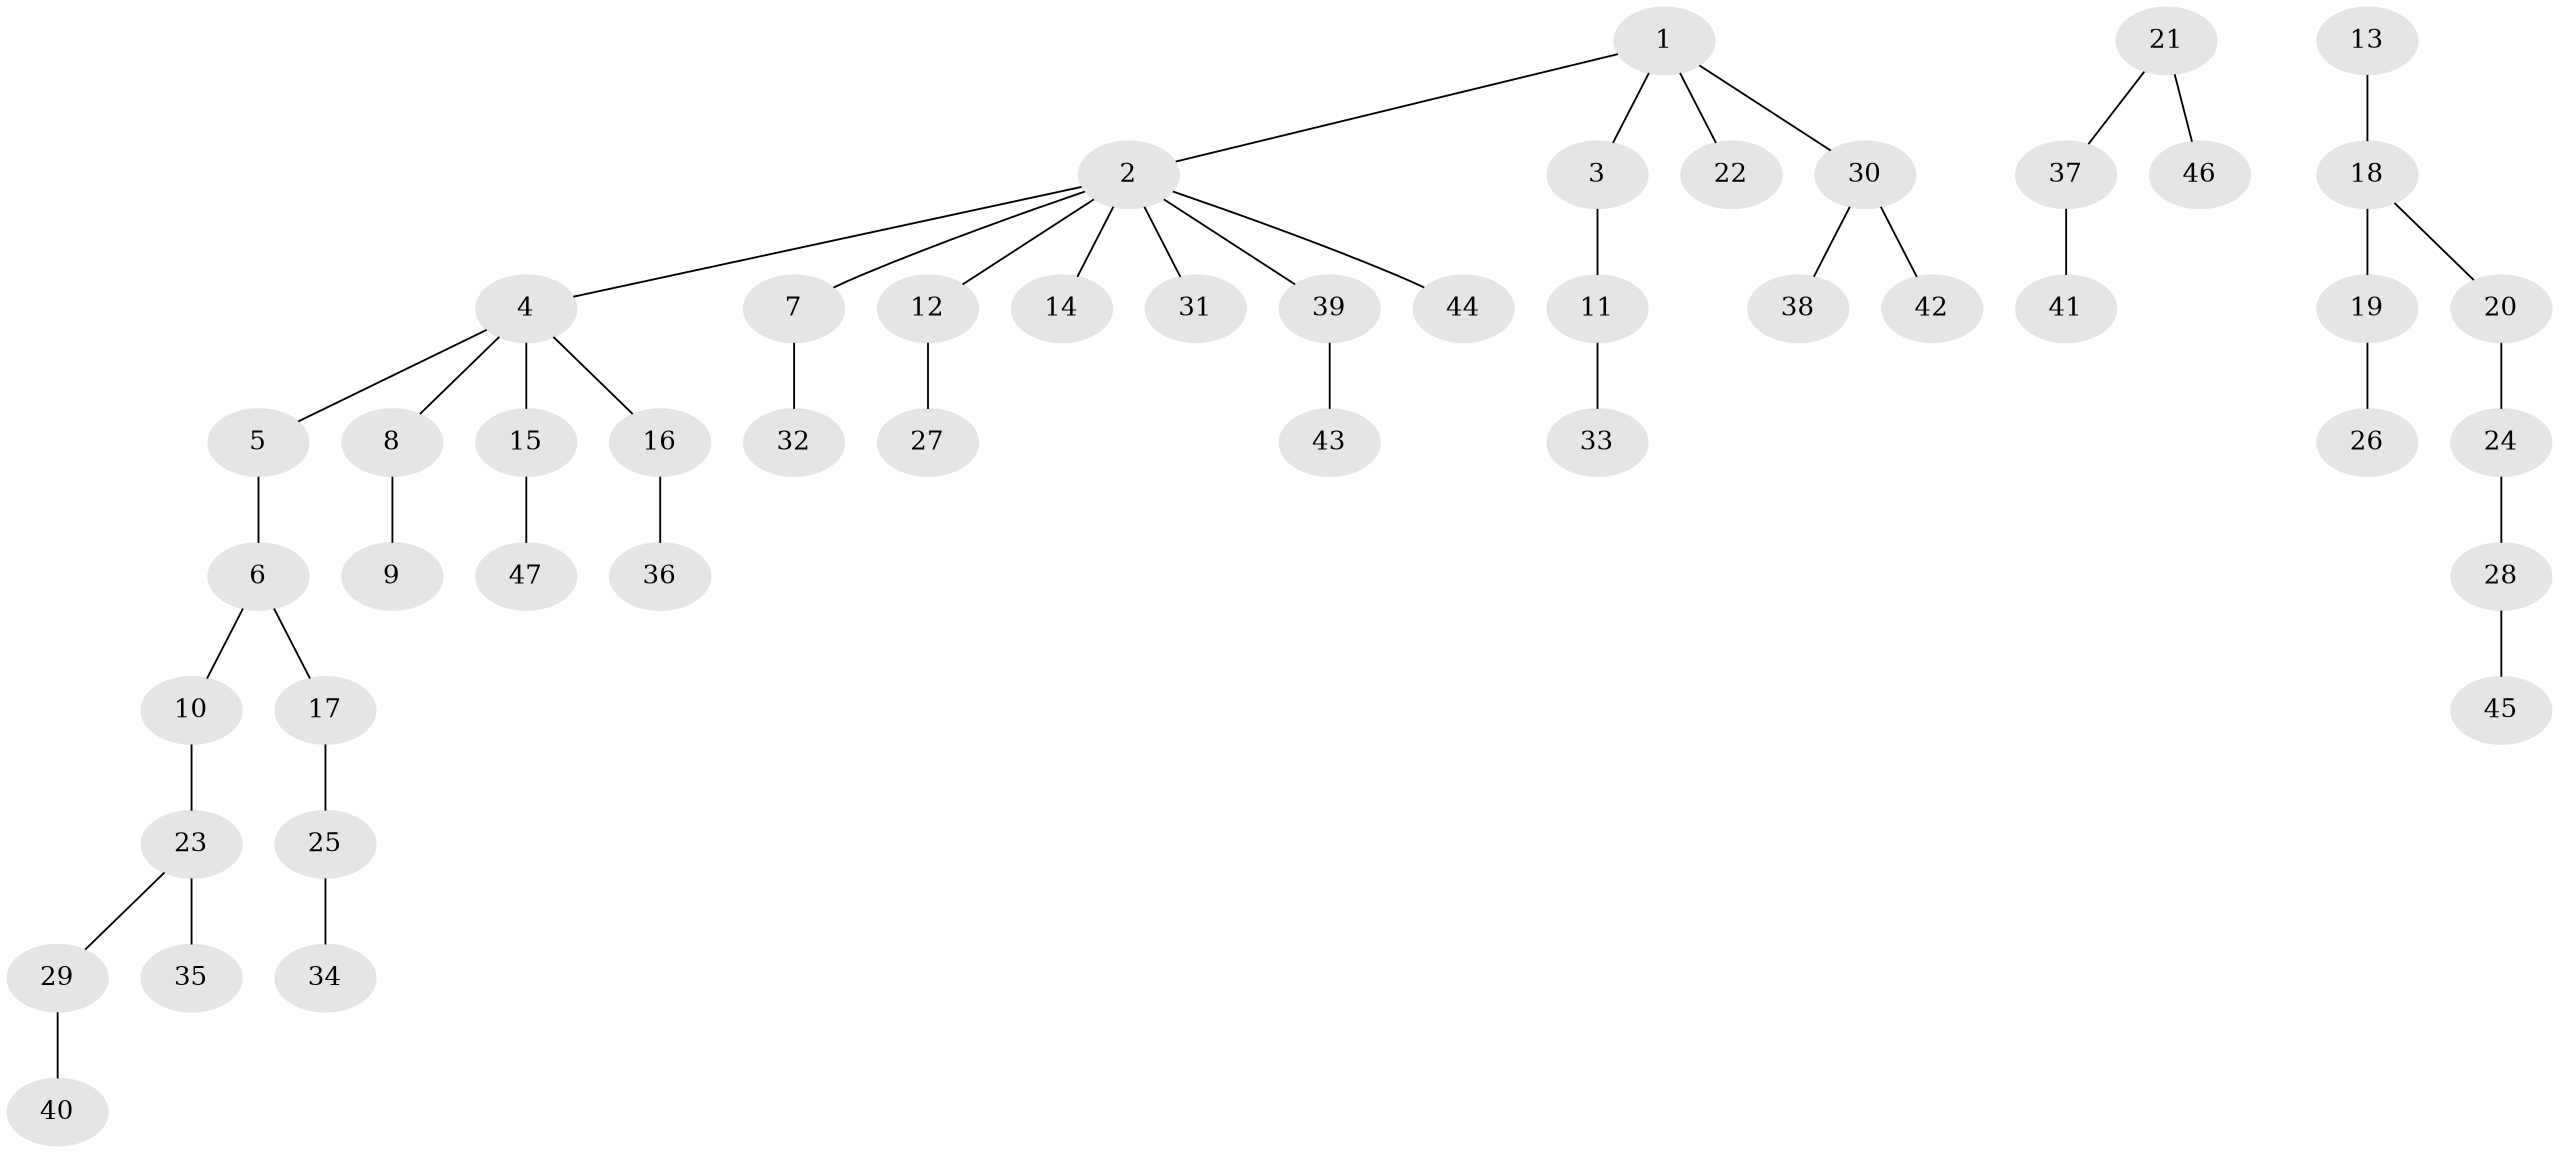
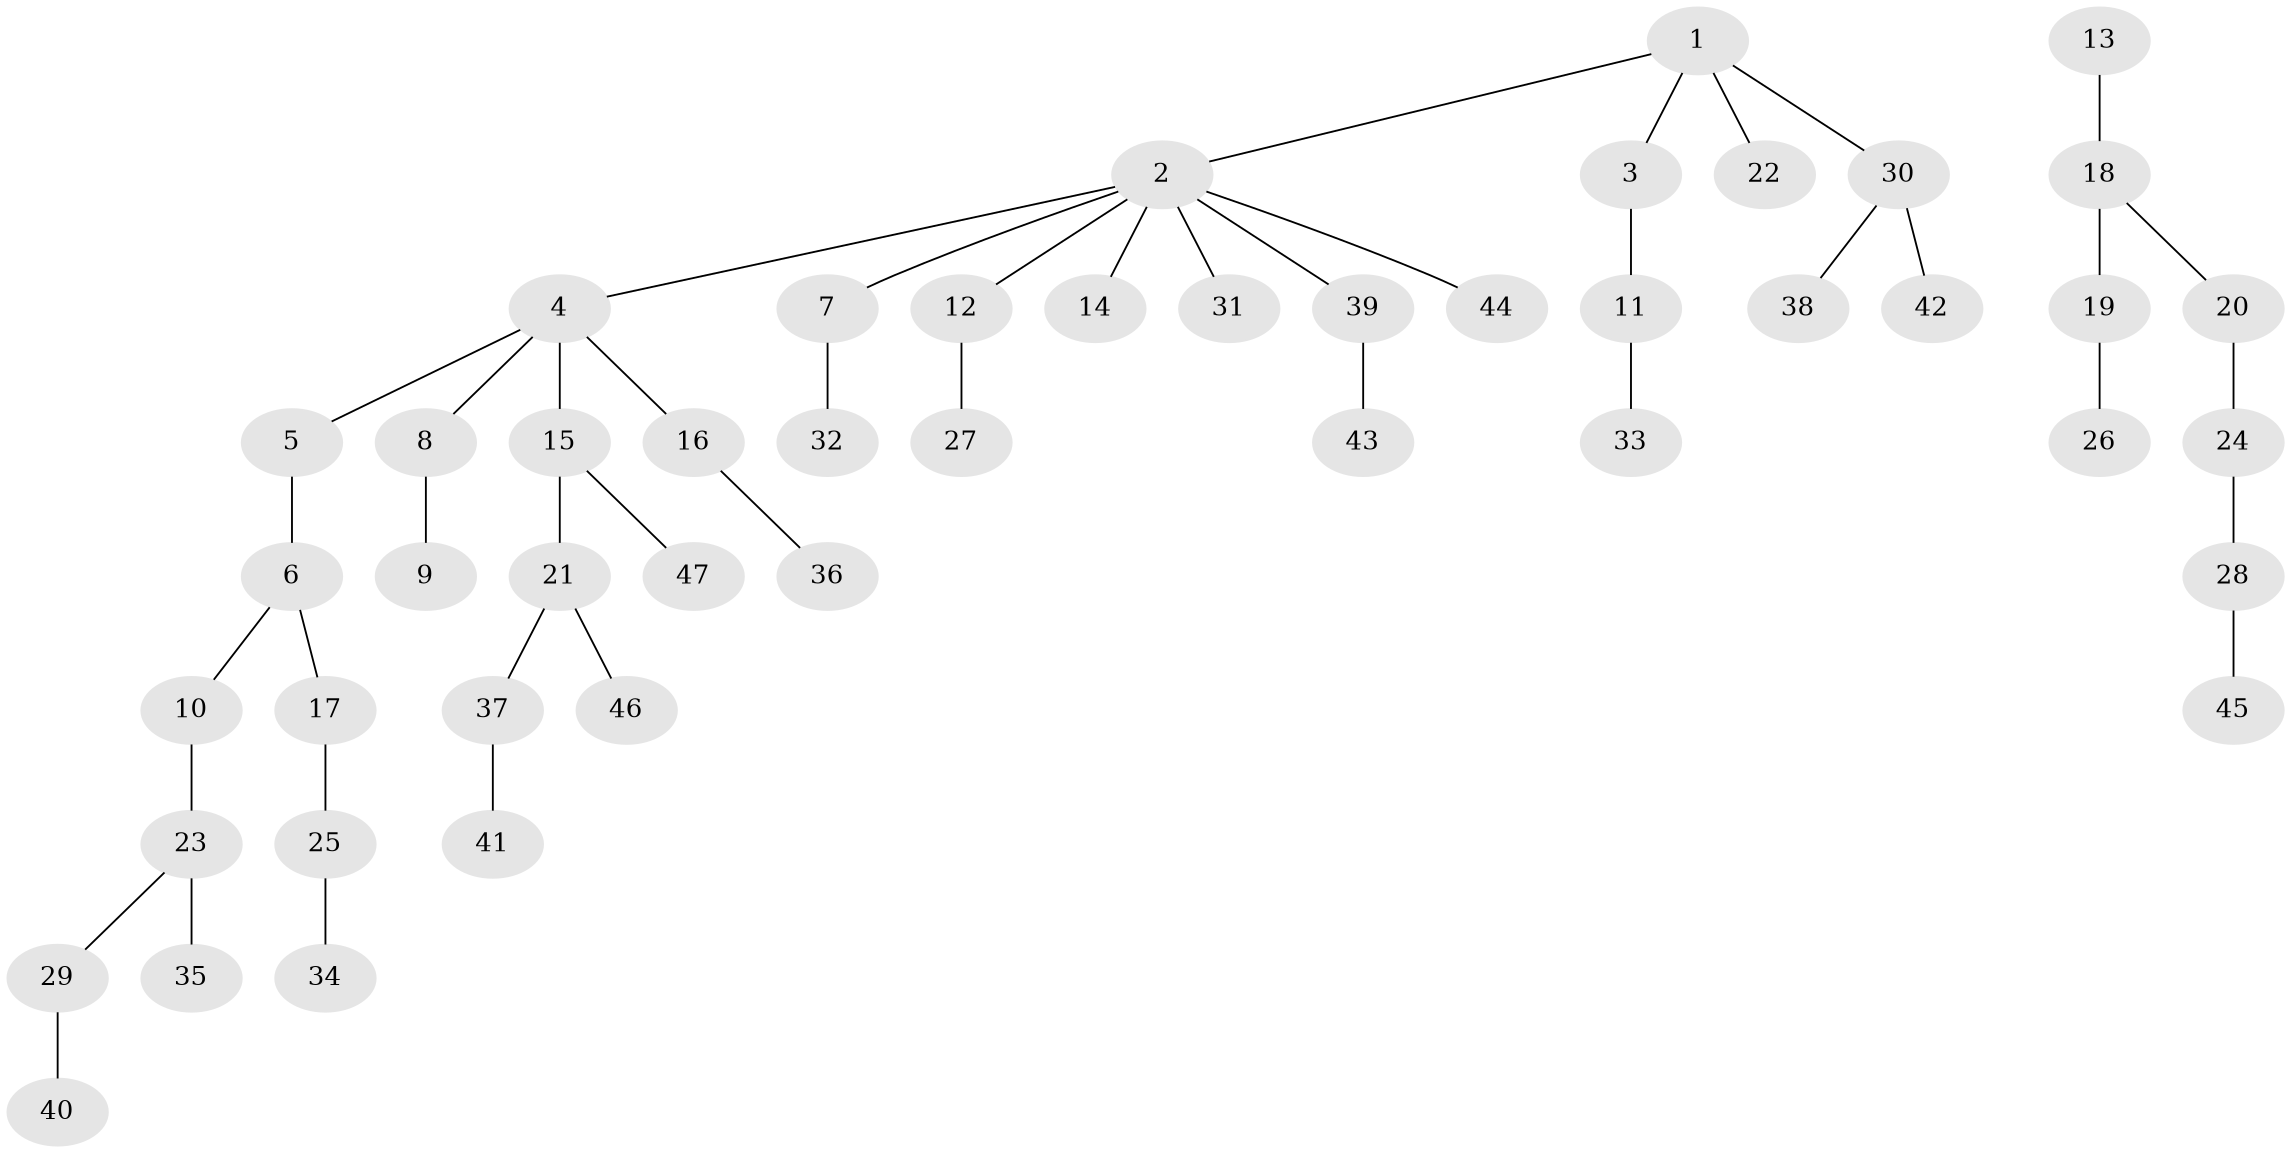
  graph {
    node [color=gray90 style=filled]
    edge [weight=1.0]
    1
    2
    3
    22
    30
    4
    7
    12
    14
    31
    39
    44
    11
    38
    42
    5
    8
    15
    16
    32
    27
    43
    33
    6
    9
    21
    47
    36
    10
    17
    23
    25
    29
    35
    13
    18
    19
    20
    37
    46
    34
    26
    24
    28
    41
    40
    45
    1 -- 2
    1 -- 3
    1 -- 22
    1 -- 30
    2 -- 4
    2 -- 7
    2 -- 12
    2 -- 14
    2 -- 31
    2 -- 39
    2 -- 44
    3 -- 11 [weight=2.0]
    30 -- 38
    30 -- 42
    4 -- 5
    4 -- 8
    4 -- 15
    4 -- 16
    7 -- 32
    12 -- 27
    39 -- 43
    11 -- 33
    5 -- 6 [weight=2.0]
    8 -- 9 [weight=4.0]
+   15 -- 21
    15 -- 47
    16 -- 36
    6 -- 10
    6 -- 17
    21 -- 37
    21 -- 46
    10 -- 23
    17 -- 25
    23 -- 29
    23 -- 35
    25 -- 34 [weight=2.0]
    29 -- 40
    13 -- 18
    18 -- 19 [weight=2.0]
    18 -- 20
    19 -- 26
    20 -- 24
    37 -- 41
    24 -- 28 [weight=2.0]
    28 -- 45
  }
